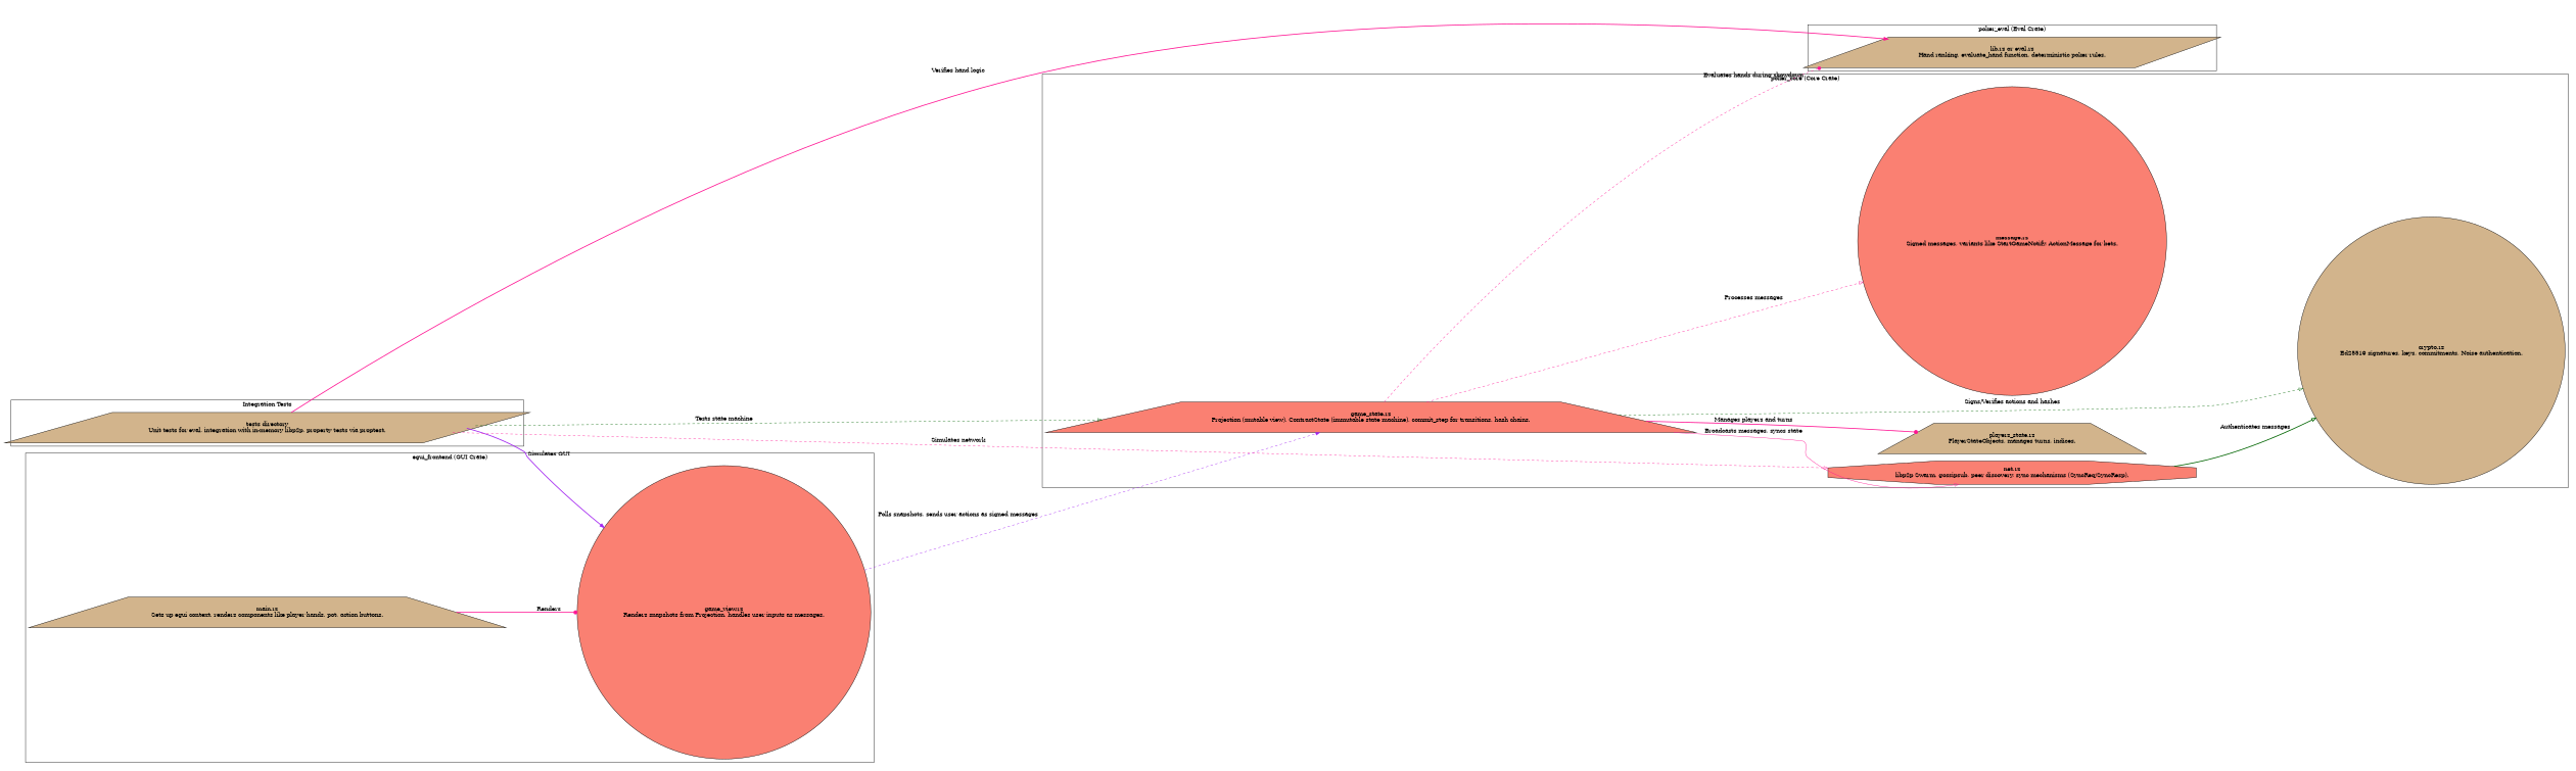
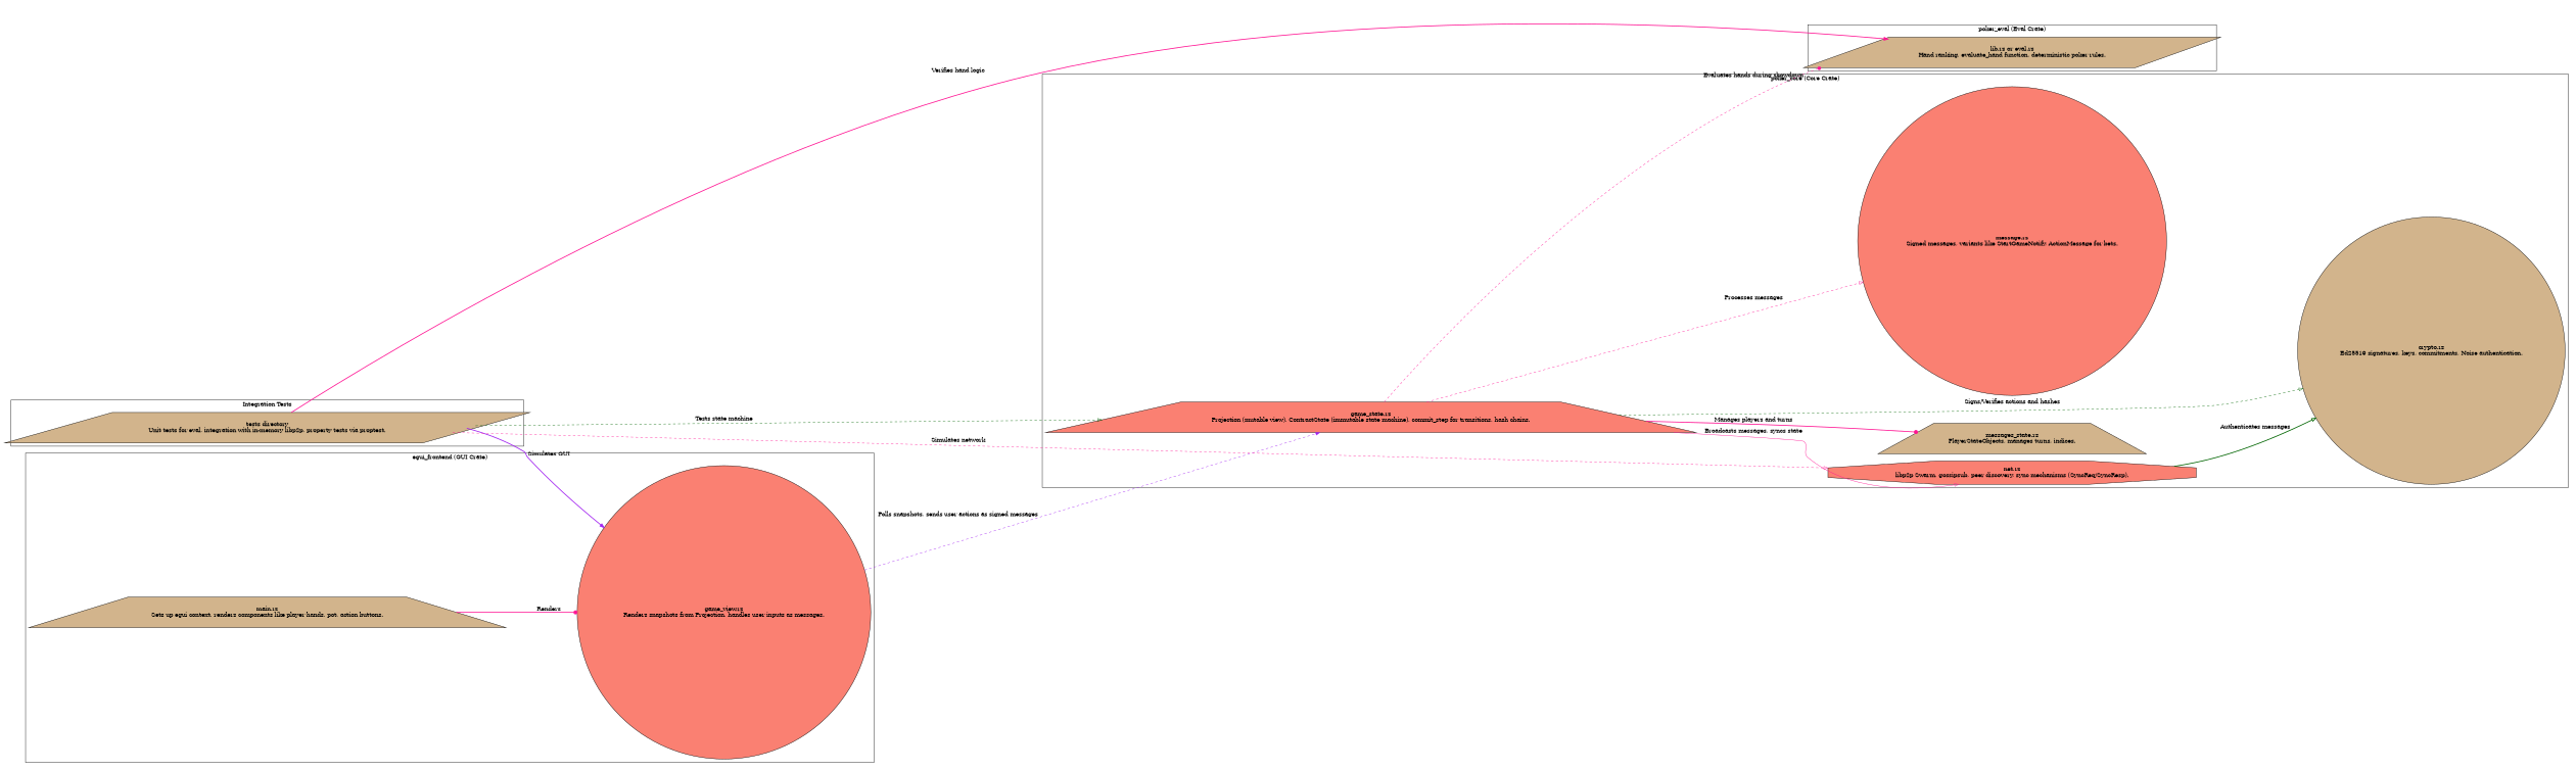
  digraph {
    compound=true
    rankdir=LR
    node [fillcolor=tan shape=trapezium style=filled]
    edge [arrowhead=onormal color=deeppink style=dashed]
    n1 [label="main.rs\nSets up egui context, renders components like player hands, pot, action buttons."]
    n2 [fillcolor=salmon label="game_view.rs\nRenders snapshots from Projection, handles user inputs as messages." shape=circle]
    n3 [fillcolor=salmon label="game_state.rs\nProjection (mutable view), ContractState (immutable state machine), commit_step for transitions, hash chains."]
    n4 [fillcolor=salmon label="message.rs\nSigned messages, variants like StartGameNotify, ActionMessage for bets." shape=circle]
-   n5 [label="players_state.rs\nPlayerStateObjects, manages turns, indices."]
+   n5 [label="messages_state.rs\nPlayerStateObjects, manages turns, indices."]
    n6 [fillcolor=salmon label="net.rs\nlibp2p Swarm, gossipsub, peer discovery, sync mechanisms (SyncReq/SyncResp)." shape=octagon]
    n7 [label="crypto.rs\nEd25519 signatures, keys, commitments, Noise authentication." shape=circle]
    n8 [label="lib.rs or eval.rs\nHand ranking, evaluate_hand function, deterministic poker rules." shape=parallelogram]
    n9 [label="tests directory\nUnit tests for eval, integration with in-memory libp2p, property tests via proptest." shape=parallelogram]
    subgraph cluster_1 {
      color=black
      label="egui_frontend (GUI Crate)"
      n1
      n2
    }
    subgraph cluster_2 {
      color=black
      label="poker_core (Core Crate)"
      n3
      n4
      n5
      n6
      n7
    }
    subgraph cluster_3 {
      color=black
      label="poker_eval (Eval Crate)"
      n8
    }
    subgraph cluster_4 {
      color=black
      label="Integration Tests"
      n9
    }
    n1 -> n2 [arrowhead=dot label=Renders style=bold]
    n2 -> n3 [arrowhead=normal label="Polls snapshots, sends user actions as signed messages" color=purple]
    n3 -> n4 [label="Processes messages"]
    n3 -> n5 [arrowhead=dot label="Manages players and turns" style=bold]
    n3 -> n6 [label="Broadcasts messages, syncs state" style=solid]
    n3 -> n7 [label="Signs/Verifies actions and hashes" color=darkgreen]
    n3 -> n8 [arrowhead=dot label="Evaluates hands during showdown"]
    n6 -> n7 [label="Authenticates messages" color=darkgreen style=bold]
    n9 -> n2 [arrowhead=normal label="Simulates GUI" color=purple style=bold]
    n9 -> n3 [label="Tests state machine" color=darkgreen]
    n9 -> n6 [label="Simulates network"]
    n9 -> n8 [arrowhead=normal label="Verifies hand logic" style=bold]
  }
